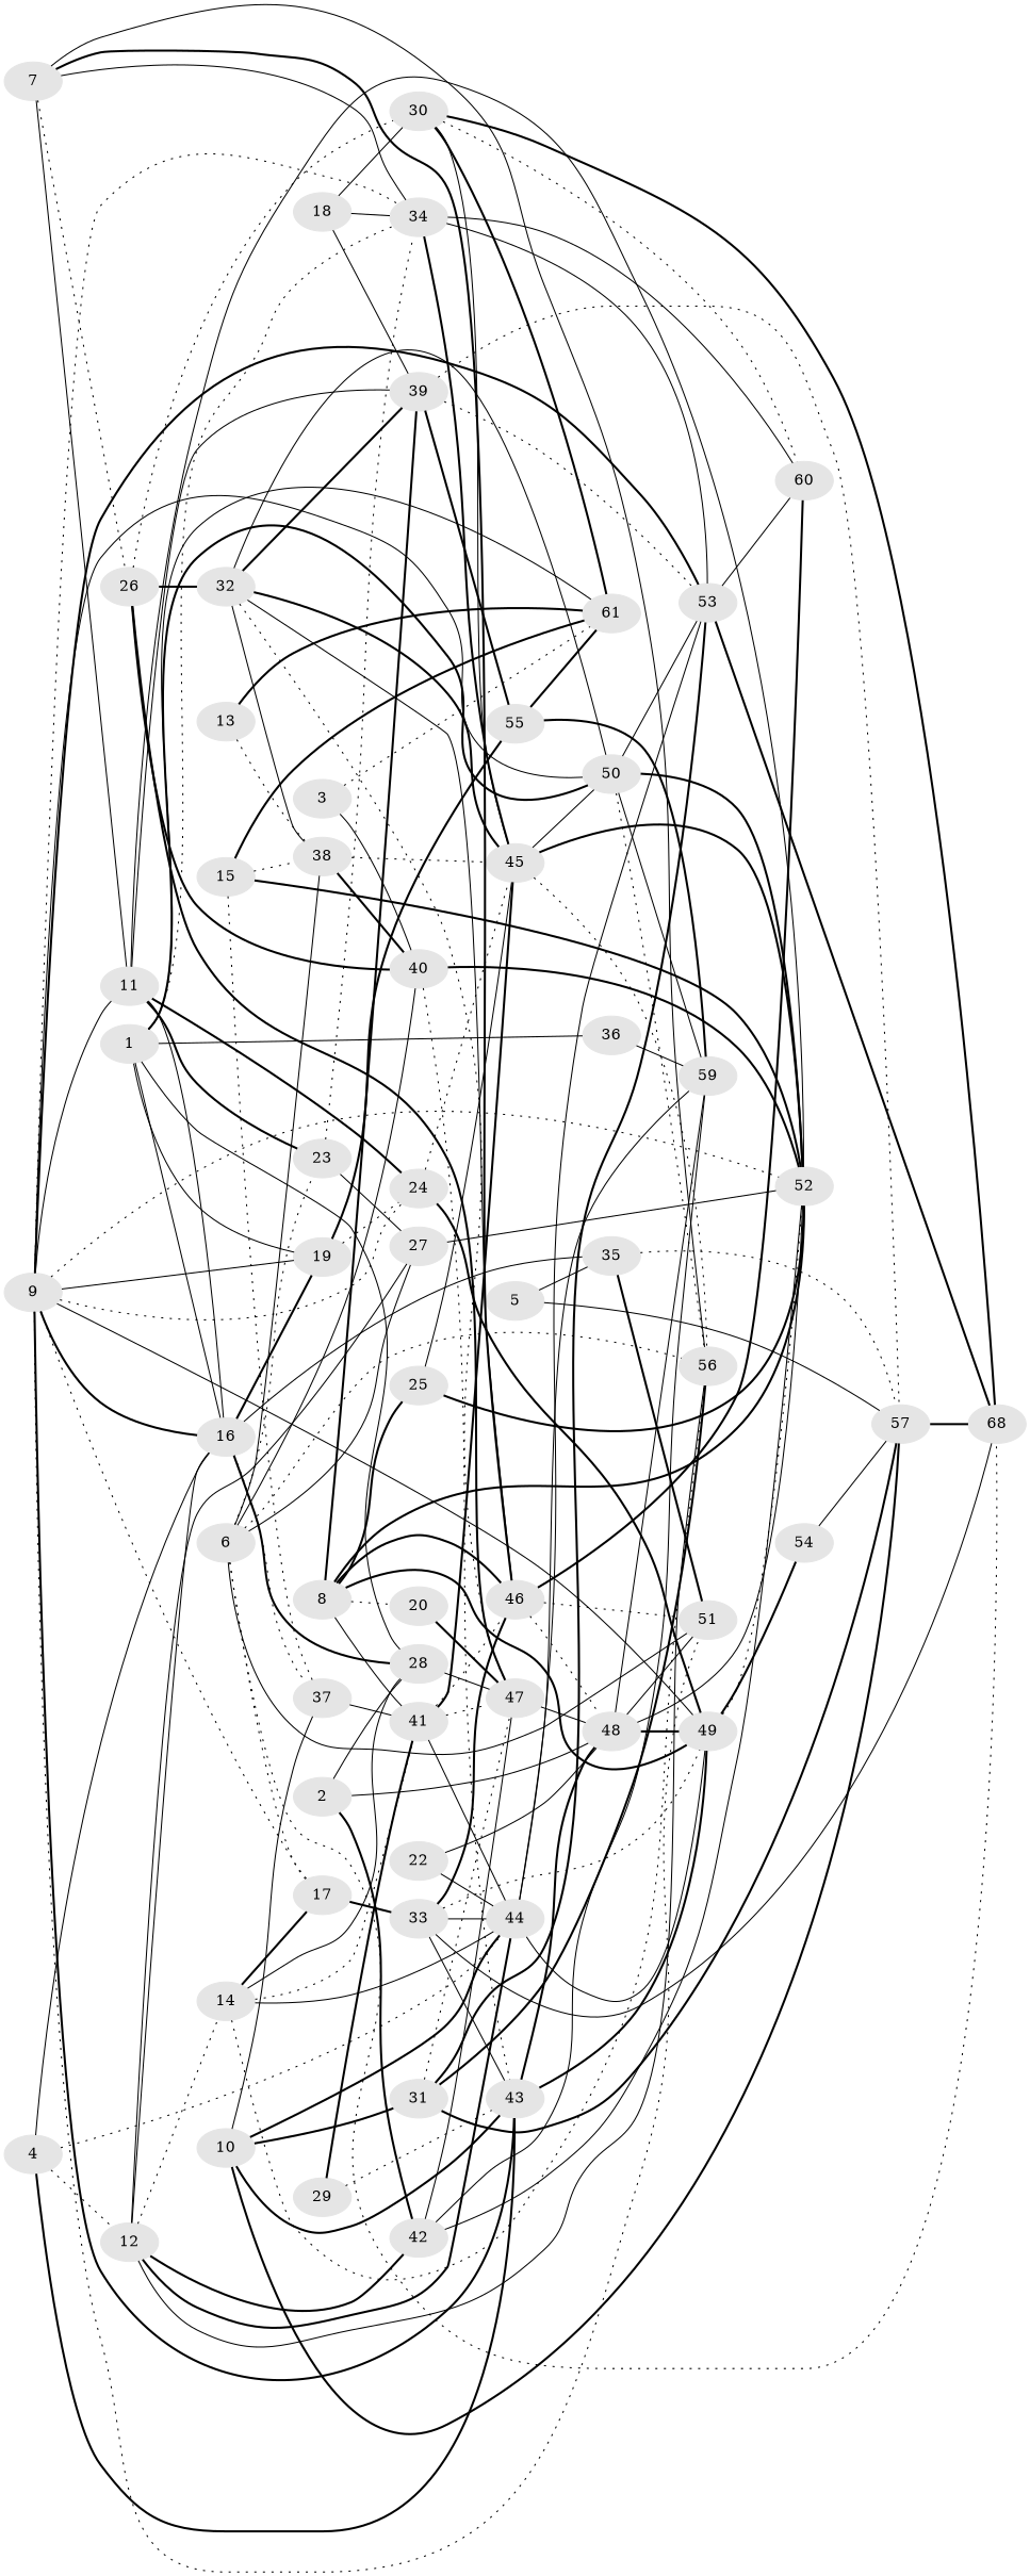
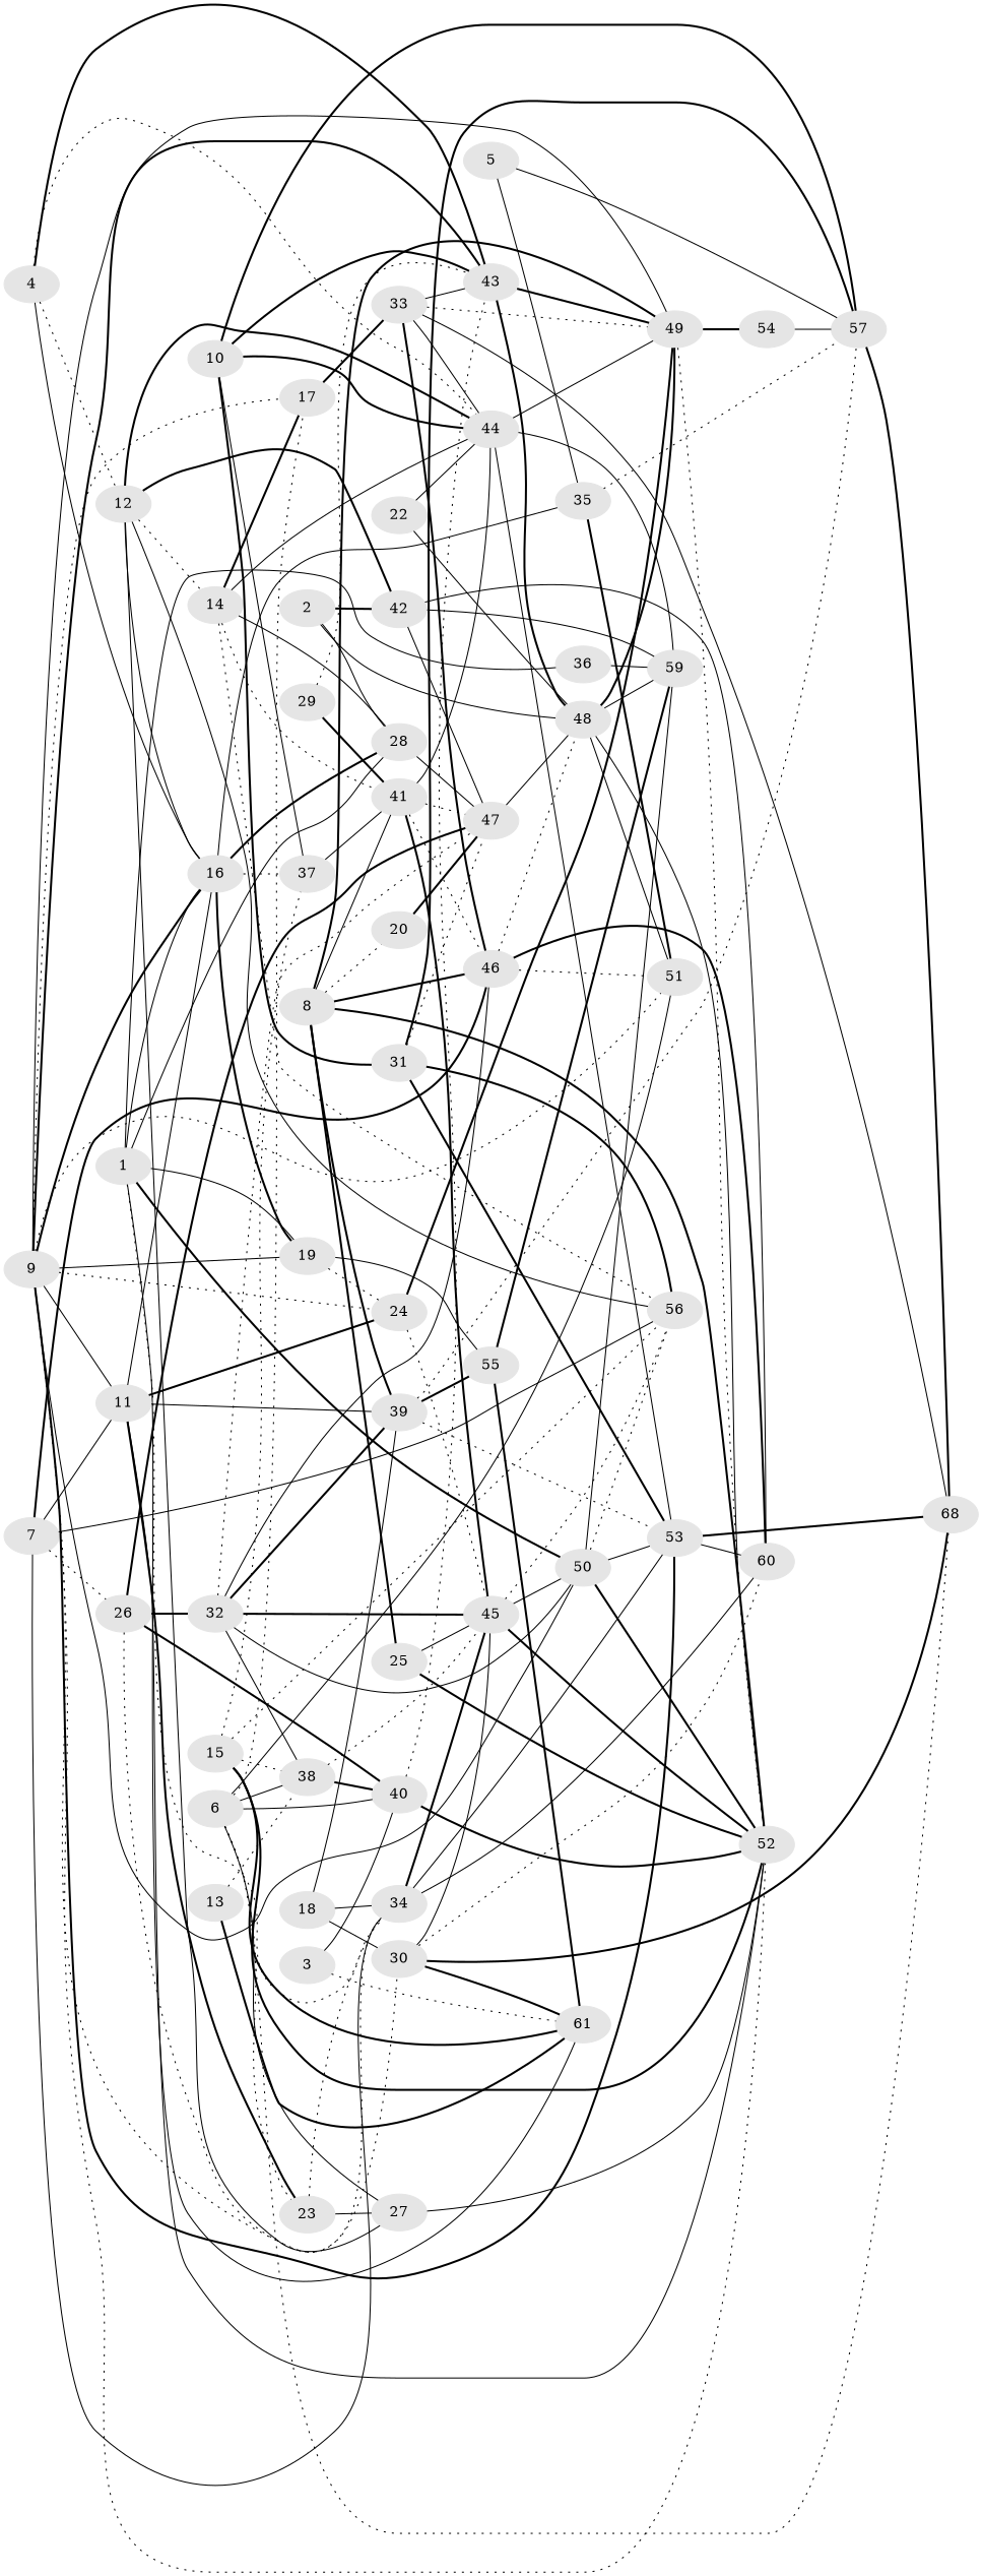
  graph {
    rankdir=LR
    node [color=gray90 style=filled]
    edge [style=solid weight=1.0]
    1
    16
    19
    28
    34
    36
    50
    61
    35
    37
    24
    55
    47
    53
    45
    60
    59
    56
    52
    2
    42
    48
    51
    49
    3
    40
    43
    4
    12
    44
    27
    14
    5
    57
    n35 [label=68]
    6
    17
    23
    38
    33
    32
    46
    39
    7
    11
    26
    30
    8
    20
    25
    41
    54
    9
    10
    31
    13
    15
    18
    22
    29
    1 -- 16
    1 -- 19
    1 -- 28
    1 -- 34 [style=dotted]
    1 -- 36
    1 -- 50 [style=bold]
    1 -- 61
    16 -- 19 [style=bold]
    16 -- 28 [style=bold]
    16 -- 35
    16 -- 37 [style=dotted]
    19 -- 24 [style=dotted]
-   19 -- 55 [style=bold]
+   19 -- 55
    28 -- 47
    34 -- 53
    34 -- 45 [style=bold]
    34 -- 60
    36 -- 59
    50 -- 53
    50 -- 59
    50 -- 56 [style=dotted]
    50 -- 52 [style=bold]
    35 -- 51 [style=bold]
    35 -- 57 [style=dotted]
    37 -- 41
    24 -- 45 [style=dotted]
    24 -- 49 [style=bold]
    55 -- 61 [style=bold]
    55 -- 59 [style=bold]
    47 -- 48
    53 -- 60
    53 -- n35 [style=bold]
    45 -- 50
    45 -- 56 [style=dotted]
    45 -- 52 [style=bold]
    2 -- 28
    2 -- 42 [style=bold]
    2 -- 48
    42 -- 47
    42 -- 59
-   42 -- 52
+   42 -- 60
    48 -- 59
    48 -- 52
    48 -- 51
    48 -- 49 [style=bold weight=2.0]
    49 -- 52 [style=dotted]
    49 -- 54 [style=bold]
    3 -- 61 [style=dotted]
    3 -- 40
    40 -- 52 [style=bold]
    40 -- 43 [style=dotted]
    43 -- 48 [style=bold]
    43 -- 49 [style=bold weight=2.0]
    4 -- 16
    4 -- 43 [style=bold]
    4 -- 12 [style=dotted]
    4 -- 44 [style=dotted]
    12 -- 16
    12 -- 56
    12 -- 42 [style=bold]
    12 -- 44 [style=bold weight=2.0]
    12 -- 27
    12 -- 14 [style=dotted]
    44 -- 53
    44 -- 59
    44 -- 49
    27 -- 52
    14 -- 28
    14 -- 56 [style=dotted]
    14 -- 44
    14 -- 17 [style=bold]
    14 -- 41 [style=dotted]
    5 -- 35
    5 -- 57
    57 -- n35 [style=bold]
    6 -- 51
    6 -- 40
    6 -- 27
    6 -- n35 [style=dotted]
    6 -- 17 [style=dotted]
    6 -- 23 [style=dotted]
    6 -- 38
    17 -- 33 [style=bold]
    23 -- 34 [style=dotted]
    23 -- 27
    38 -- 45 [style=dotted]
    38 -- 40 [style=bold]
    33 -- 49 [style=dotted]
    33 -- 43
    33 -- 44
    33 -- n35
    33 -- 46 [style=bold]
    32 -- 50
    32 -- 47 [style=dotted]
    32 -- 45 [style=bold weight=2.0]
    32 -- 38
    32 -- 46
    32 -- 39 [style=bold]
    46 -- 60 [style=bold]
    46 -- 48 [style=dotted]
    46 -- 51 [style=dotted weight=2.0]
    39 -- 55 [style=bold]
    39 -- 53 [style=dotted]
    39 -- 57 [style=dotted]
    7 -- 34
    7 -- 56
    7 -- 46 [style=bold]
    7 -- 11
    7 -- 26 [style=dotted]
    11 -- 16
    11 -- 24 [style=bold]
    11 -- 52
    11 -- 23 [style=bold]
    11 -- 39
    26 -- 47 [style=bold]
    26 -- 40 [style=bold]
    26 -- 32 [style=bold]
    26 -- 30 [style=dotted]
    30 -- 61 [style=bold]
    30 -- 45
    30 -- 60 [style=dotted]
    30 -- n35 [style=bold]
    8 -- 52 [style=bold]
    8 -- 49 [style=bold]
    8 -- 46 [style=bold]
    8 -- 39 [style=bold]
    8 -- 20 [style=dotted]
    8 -- 25 [style=bold]
    8 -- 41
    20 -- 47 [style=bold]
    25 -- 45
    25 -- 52 [style=bold]
    41 -- 47 [style=dotted]
    41 -- 45 [style=bold]
    41 -- 44
    41 -- 46 [style=dotted]
    54 -- 57
    9 -- 16 [style=bold]
    9 -- 19
    9 -- 34 [style=dotted]
    9 -- 50
    9 -- 24 [style=dotted]
    9 -- 53 [style=bold]
    9 -- 52 [style=dotted]
    9 -- 51 [style=dotted]
    9 -- 49
    9 -- 43 [style=bold]
    9 -- 17 [style=dotted]
    9 -- 11
    10 -- 37
    10 -- 43 [style=bold]
    10 -- 44 [style=bold]
    10 -- 57 [style=bold]
    10 -- 31 [style=bold]
    31 -- 47 [style=dotted]
    31 -- 53 [style=bold]
    31 -- 56 [style=bold weight=2.0]
    31 -- 57 [style=bold]
    13 -- 61 [style=bold]
    13 -- 38 [style=dotted]
    15 -- 61 [style=bold]
    15 -- 37 [style=dotted]
-   6 -- 56 [style=dotted]
+   15 -- 56 [style=dotted]
    15 -- 52 [style=bold]
    15 -- 38 [style=dotted]
    18 -- 34
    18 -- 39
    18 -- 30
    22 -- 48
    22 -- 44
    29 -- 43 [style=dotted]
    29 -- 41 [style=bold]
  }
